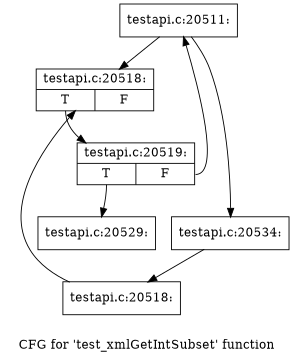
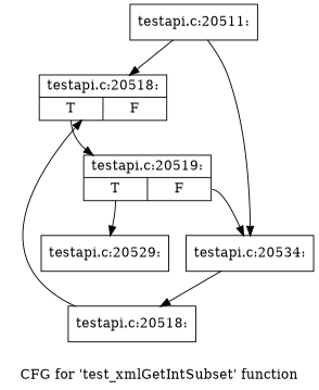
  digraph {
    label="CFG for 'test_xmlGetIntSubset' function"
    node [shape=record]
    n1 [label="{testapi.c:20511:}"]
    n2 [label="{testapi.c:20518:|{<s0>T|<s1>F}}"]
    n3 [label="{testapi.c:20534:}"]
    n4 [label="{testapi.c:20519:|{<s0>T|<s1>F}}"]
    n5 [label="{testapi.c:20529:}"]
    n6 [label="{testapi.c:20518:}"]
    n1 -> n2
    n1 -> n3
    n2 -> n4 [tailport=s0]
    n3 -> n6
-   n4 -> n1 [tailport=s1]
+   n4 -> n3 [tailport=s1]
    n4 -> n5 [tailport=s0]
    n6 -> n2
  }
